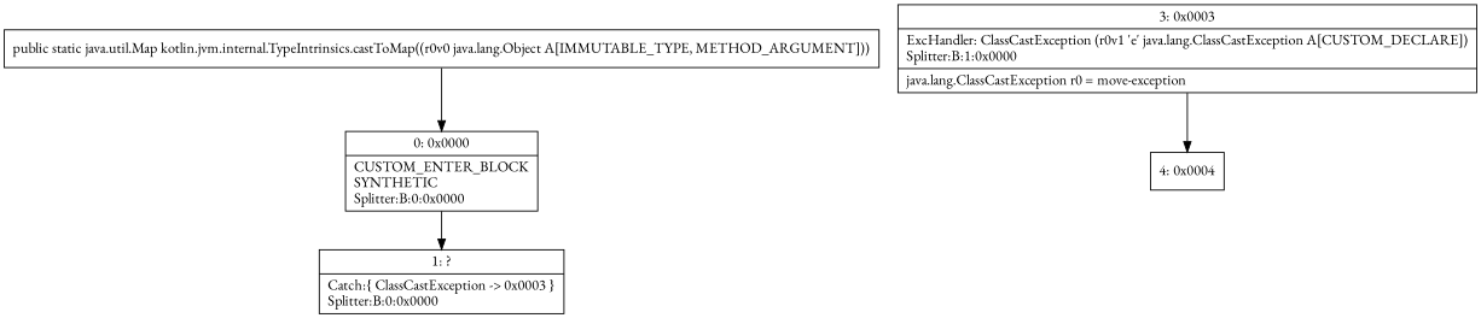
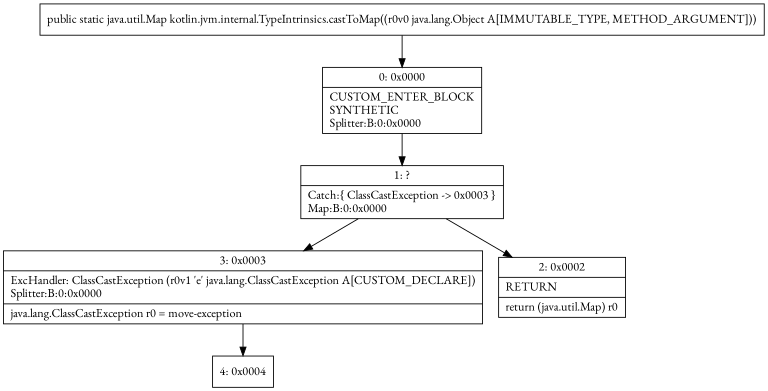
  digraph {
    fontname="EB Garamond"
    node [fontname="EB Garamond" shape=record]
    edge [fontname="EB Garamond"]
    n1 [label="{0\:\ 0x0000|CUSTOM_ENTER_BLOCK\lSYNTHETIC\lSplitter:B:0:0x0000\l}"]
-   n2 [label="{1\:\ ?|Catch:\{ ClassCastException \-\> 0x0003 \}\lSplitter:B:0:0x0000\l}"]
-   n3 [label="{3\:\ 0x0003|ExcHandler: ClassCastException (r0v1 'e' java.lang.ClassCastException A[CUSTOM_DECLARE])\lSplitter:B:1:0x0000\l|java.lang.ClassCastException r0 = move\-exception\l}"]
+   n2 [label="{1\:\ ?|Catch:\{ ClassCastException \-\> 0x0003 \}\lMap:B:0:0x0000\l}"]
+   n3 [label="{3\:\ 0x0003|ExcHandler: ClassCastException (r0v1 'e' java.lang.ClassCastException A[CUSTOM_DECLARE])\lSplitter:B:0:0x0000\l|java.lang.ClassCastException r0 = move\-exception\l}"]
+   n4 [label="{2\:\ 0x0002|RETURN\l|return (java.util.Map) r0\l}"]
    n5 [label="{4\:\ 0x0004}"]
    n6 [label="{public static java.util.Map kotlin.jvm.internal.TypeIntrinsics.castToMap((r0v0 java.lang.Object A[IMMUTABLE_TYPE, METHOD_ARGUMENT])) }"]
    n1 -> n2
+   n2 -> n3
+   n2 -> n4
    n3 -> n5
    n6 -> n1
  }
